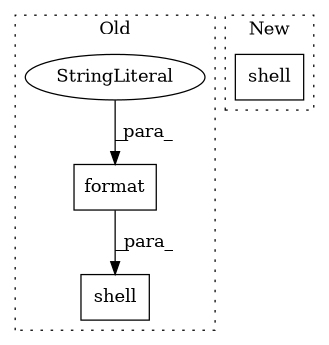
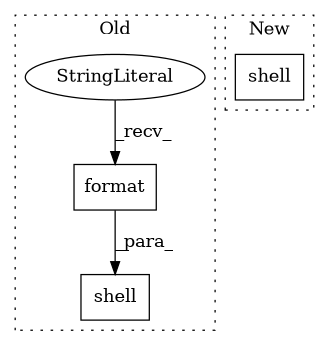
  digraph {
    fontname="DejaVu Serif"
    node [a=32 shape=box fontname="DejaVu Serif"]
    edge [fontname="DejaVu Serif"]
    n1 [l="7,1" label=format s="2460,2478"]
    n2 [l="6,1" label=shell s="2395,2479"]
    n3 [a=45 l=58 label=StringLiteral s=2401 shape=ellipse]
    n4 [l=7 label=shell s=2335]
    subgraph cluster_1 {
      label=Old
      style=dotted
      n1
      n2
      n3
    }
    subgraph cluster_2 {
      label=New
      style=dotted
      n4
    }
    n1 -> n2 [label=_para_]
-   n3 -> n1 [label=_para_]
+   n3 -> n1 [label=_recv_]
  }
